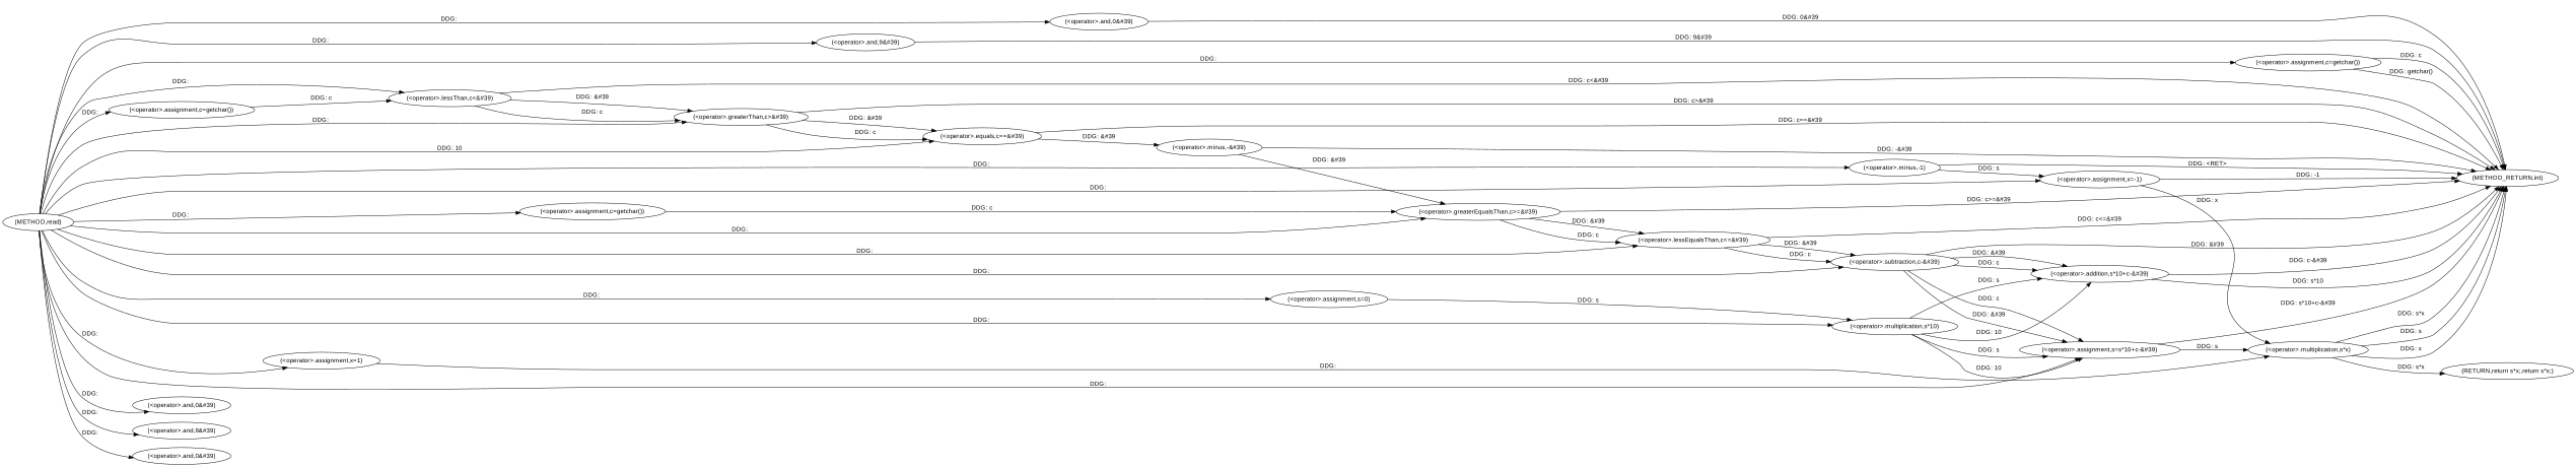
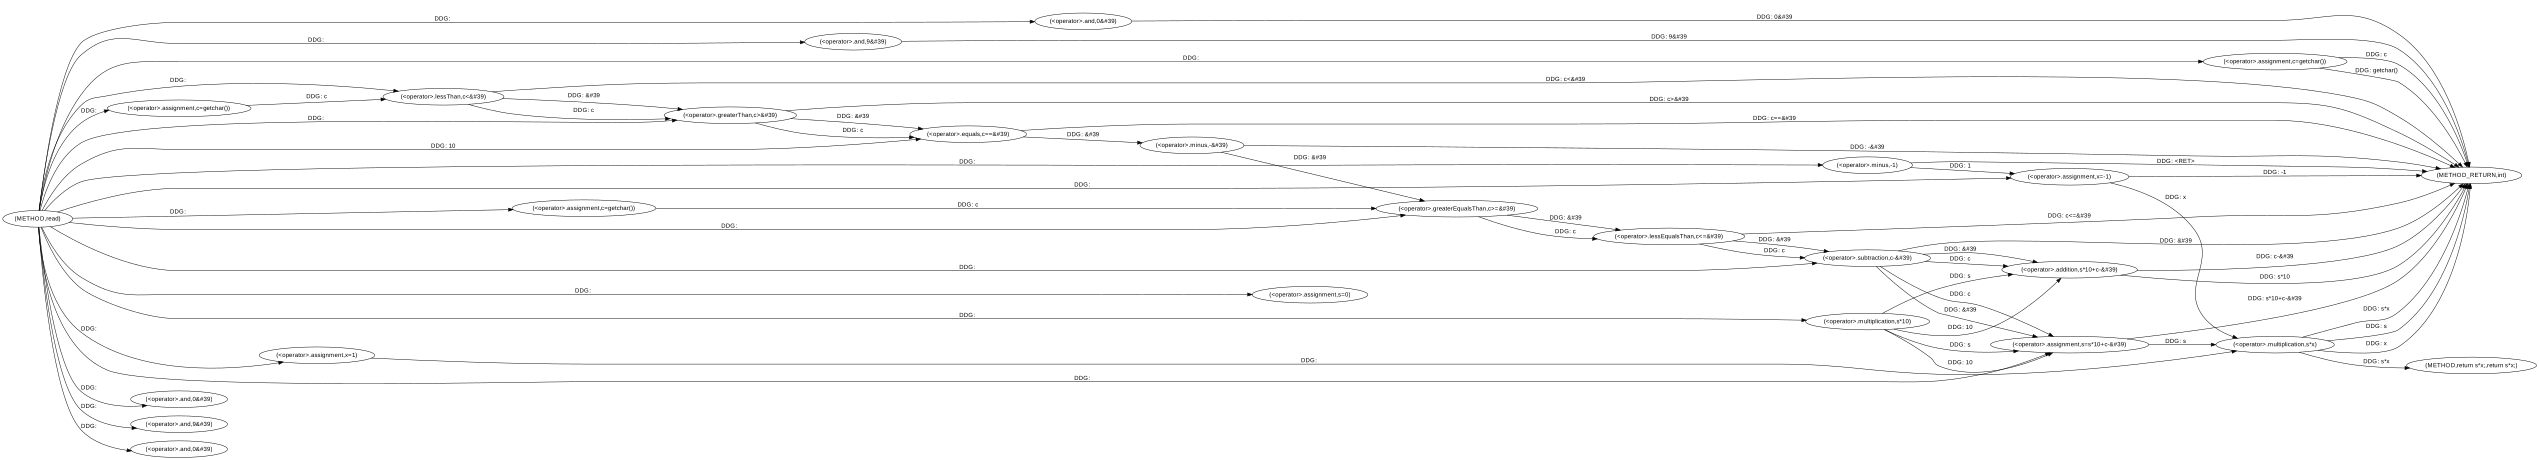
  digraph {
    fontname="Liberation Sans"
    rankdir=LR
    node [fontname="Liberation Sans"]
    edge [fontname="Liberation Sans"]
    n1 [label="(METHOD,read)"]
    n2 [label="(<operator>.assignment,c=getchar())"]
    n3 [label="(<operator>.assignment,x=1)"]
    n4 [label="(<operator>.assignment,s=0)"]
    n5 [label="(<operator>.lessThan,c<&#39)"]
    n6 [label="(<operator>.and,0&#39)"]
    n7 [label="(<operator>.greaterThan,c>&#39)"]
    n8 [label="(<operator>.and,9&#39)"]
    n9 [label="(<operator>.greaterEqualsThan,c>=&#39)"]
    n10 [label="(<operator>.and,0&#39)"]
    n11 [label="(<operator>.lessEqualsThan,c<=&#39)"]
    n12 [label="(<operator>.and,9&#39)"]
    n13 [label="(<operator>.equals,c==&#39)"]
    n14 [label="(<operator>.assignment,x=-1)"]
    n15 [label="(<operator>.assignment,c=getchar())"]
    n16 [label="(<operator>.assignment,s=s*10+c-&#39)"]
    n17 [label="(<operator>.and,0&#39)"]
    n18 [label="(<operator>.assignment,c=getchar())"]
    n19 [label="(<operator>.minus,-1)"]
    n20 [label="(<operator>.multiplication,s*10)"]
    n21 [label="(<operator>.subtraction,c-&#39)"]
    n22 [label="(<operator>.multiplication,s*x)"]
    n23 [label="(METHOD_RETURN,int)"]
    n24 [label="(<operator>.minus,-&#39)"]
-   n25 [label="(RETURN,return s*x;,return s*x;)"]
+   n25 [label="(METHOD,return s*x;,return s*x;)"]
    n26 [label="(<operator>.addition,s*10+c-&#39)"]
    n1 -> n2 [label="DDG: "]
    n1 -> n3 [label="DDG: "]
    n1 -> n4 [label="DDG: "]
    n1 -> n5 [label="DDG: "]
    n1 -> n6 [label="DDG: "]
    n1 -> n7 [label="DDG: "]
    n1 -> n8 [label="DDG: "]
    n1 -> n9 [label="DDG: "]
    n1 -> n10 [label="DDG: "]
-   n1 -> n11 [label="DDG: "]
    n1 -> n12 [label="DDG: "]
    n1 -> n13 [label="DDG: 10"]
    n1 -> n14 [label="DDG: "]
    n1 -> n15 [label="DDG: "]
    n1 -> n16 [label="DDG: "]
    n1 -> n17 [label="DDG: "]
    n1 -> n18 [label="DDG: "]
    n1 -> n19 [label="DDG: "]
    n1 -> n20 [label="DDG: "]
    n1 -> n21 [label="DDG: "]
    n2 -> n5 [label="DDG: c"]
    n3 -> n22 [label="DDG: "]
-   n4 -> n20 [label="DDG: s"]
    n5 -> n7 [label="DDG: c"]
    n5 -> n7 [label="DDG: &#39"]
    n5 -> n23 [label="DDG: c<&#39"]
    n7 -> n13 [label="DDG: c"]
    n7 -> n13 [label="DDG: &#39"]
    n7 -> n23 [label="DDG: c>&#39"]
    n9 -> n11 [label="DDG: c"]
    n9 -> n11 [label="DDG: &#39"]
-   n9 -> n23 [label="DDG: c>=&#39"]
    n11 -> n21 [label="DDG: c"]
    n11 -> n21 [label="DDG: &#39"]
    n11 -> n23 [label="DDG: c<=&#39"]
    n12 -> n23 [label="DDG: 9&#39"]
    n13 -> n23 [label="DDG: c==&#39"]
    n13 -> n24 [label="DDG: &#39"]
    n14 -> n22 [label="DDG: x"]
    n14 -> n23 [label="DDG: -1"]
    n15 -> n9 [label="DDG: c"]
    n16 -> n22 [label="DDG: s"]
    n16 -> n23 [label="DDG: s*10+c-&#39"]
    n17 -> n23 [label="DDG: 0&#39"]
    n18 -> n23 [label="DDG: c"]
    n18 -> n23 [label="DDG: getchar()"]
-   n19 -> n14 [label="DDG: s"]
+   n19 -> n14 [label="DDG: 1"]
    n19 -> n23 [label="DDG: <RET>"]
    n20 -> n16 [label="DDG: 10"]
    n20 -> n16 [label="DDG: s"]
    n20 -> n26 [label="DDG: 10"]
    n20 -> n26 [label="DDG: s"]
    n21 -> n16 [label="DDG: &#39"]
    n21 -> n16 [label="DDG: c"]
    n21 -> n23 [label="DDG: &#39"]
    n21 -> n26 [label="DDG: &#39"]
    n21 -> n26 [label="DDG: c"]
    n22 -> n23 [label="DDG: s"]
    n22 -> n23 [label="DDG: x"]
    n22 -> n23 [label="DDG: s*x"]
    n22 -> n25 [label="DDG: s*x"]
    n24 -> n9 [label="DDG: &#39"]
    n24 -> n23 [label="DDG: -&#39"]
    n26 -> n23 [label="DDG: s*10"]
    n26 -> n23 [label="DDG: c-&#39"]
  }
